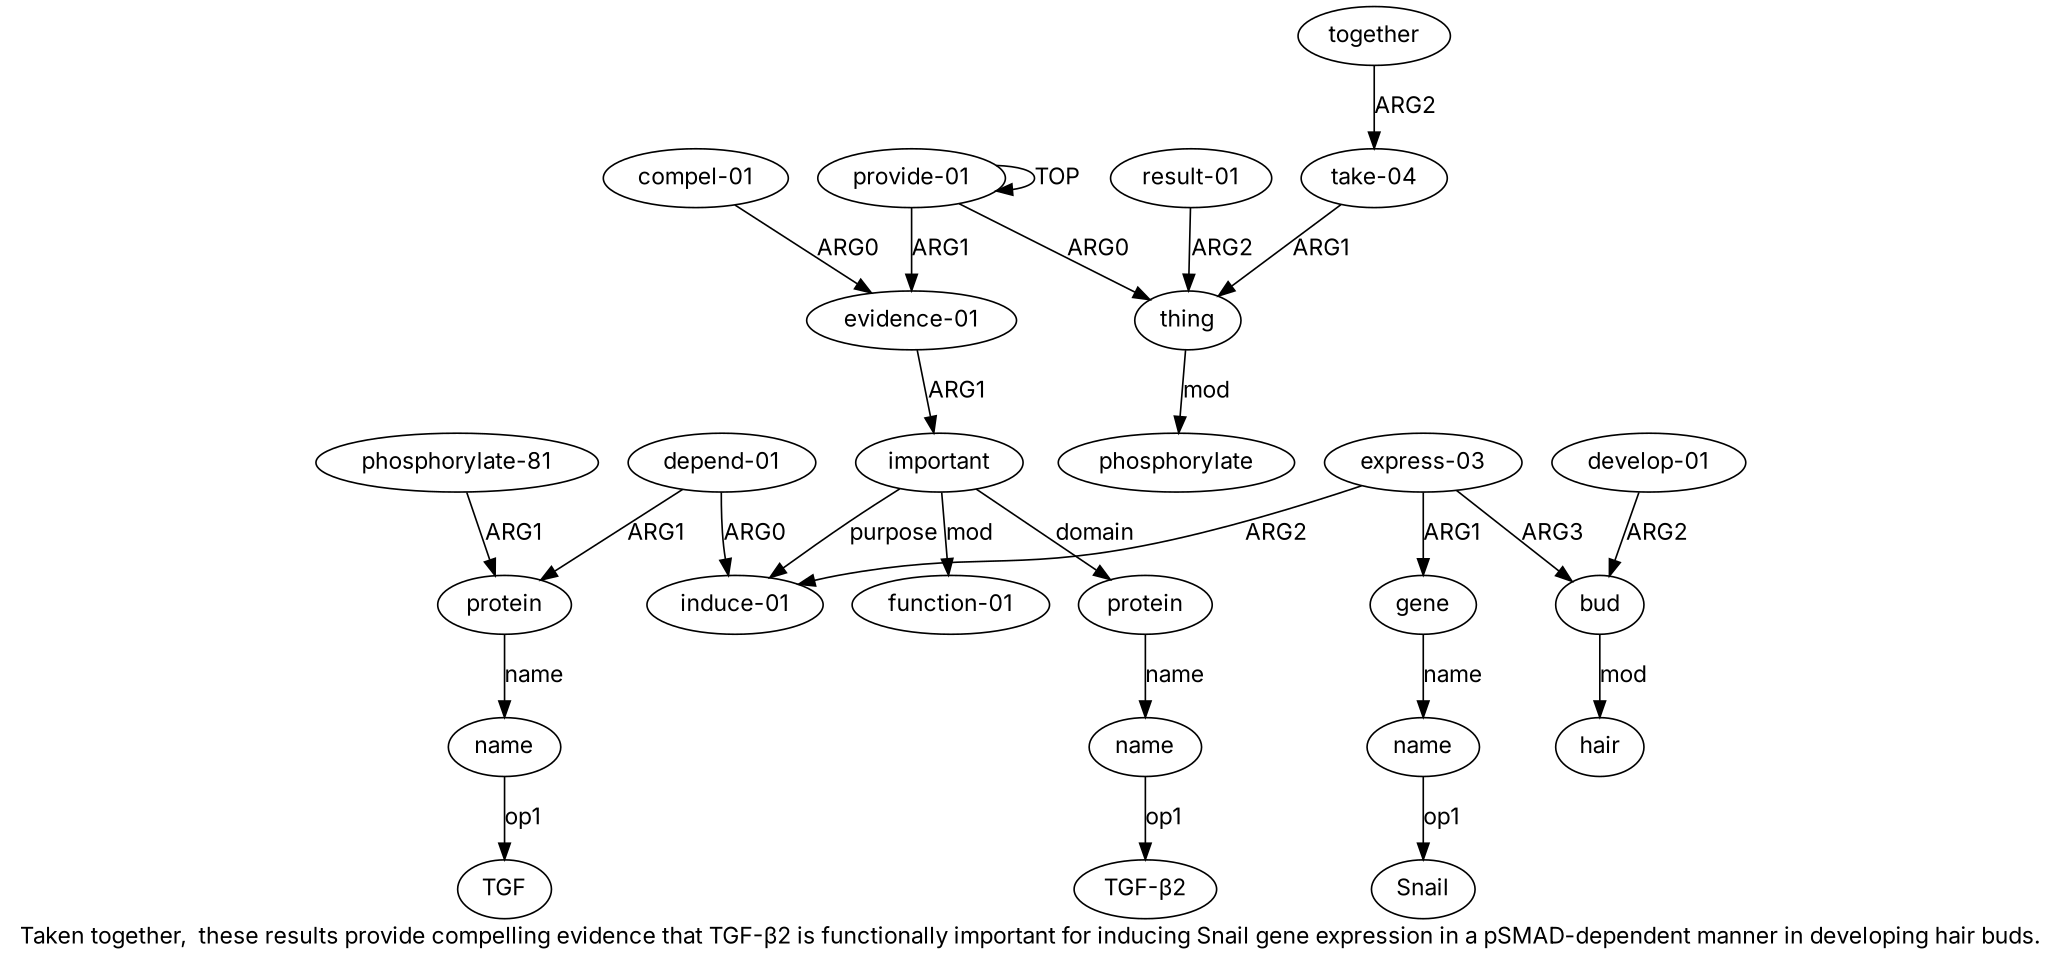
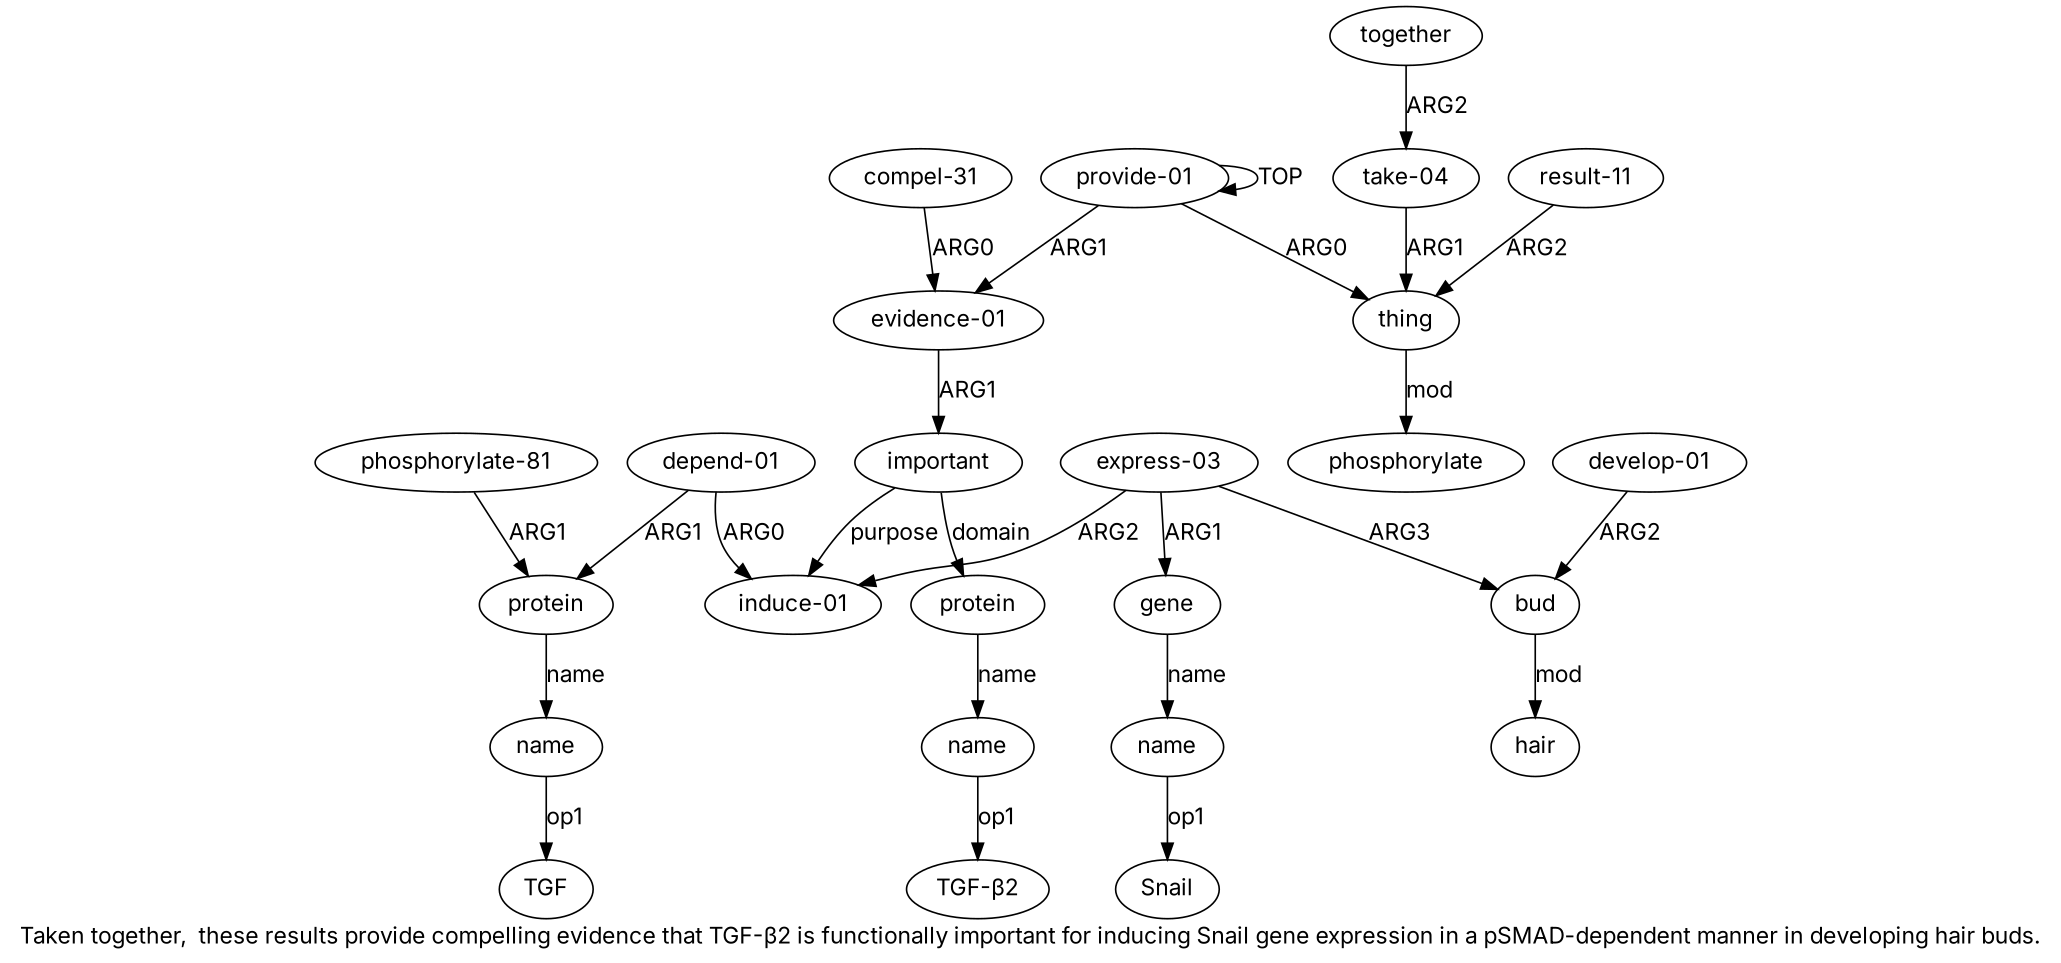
  digraph {
    fontname=Inter
    label="Taken together,  these results provide compelling evidence that TGF-β2 is functionally important for inducing Snail gene expression in a pSMAD-dependent manner in developing hair buds."
    node [color=black fontname=Inter gold_ind=-1 gold_label=name test_ind=-1 test_label=name]
    edge [color=black fontname=Inter gold_label=ARG1 test_label=ARG1]
    n1 [gold_ind=20 label=name test_ind=20]
    n2 [gold_label=SMAD label=TGF test_label=SMAD]
    n3 [gold_ind=21 gold_label="phosphorylate-01" label="phosphorylate-81" test_ind=21 test_label="phosphorylate-01"]
    n4 [gold_ind=19 gold_label=protein label=protein test_ind=19 test_label=protein]
-   n5 [gold_ind=22 gold_label="compel-01" label="compel-01" test_ind=22 test_label="compel-01"]
+   n5 [gold_ind=22 gold_label="compel-01" label="compel-31" test_ind=22 test_label="compel-01"]
    n6 [gold_ind=6 gold_label="evidence-01" label="evidence-01" test_ind=6 test_label="evidence-01"]
    n7 [gold_ind=7 gold_label=important label=important test_ind=7 test_label=important]
    n8 [gold_ind=11 gold_label="induce-01" label="induce-01" test_ind=11 test_label="induce-01"]
-   n9 [gold_ind=10 gold_label="function-01" label="function-01" test_ind=10 test_label="function-01"]
    n10 [gold_ind=8 gold_label=protein label=protein test_ind=8 test_label=protein]
    n11 [gold_label="TGF-β2" label="TGF-β2" test_label="TGF-β2"]
    n12 [gold_ind=15 gold_label=bud label=bud test_ind=15 test_label=bud]
    n13 [gold_ind=16 gold_label=hair label=hair test_ind=16 test_label=hair]
    n14 [gold_ind=14 label=name test_ind=14]
    n15 [gold_label=Snail label=Snail test_label=Snail]
    n16 [gold_ind=17 gold_label="develop-01" label="develop-01" test_ind=17 test_label="develop-01"]
    n17 [gold_ind=12 gold_label="express-03" label="express-03" test_ind=12 test_label="express-03"]
    n18 [gold_ind=13 gold_label=gene label=gene test_ind=13 test_label=gene]
    n19 [gold_ind=18 gold_label="depend-01" label="depend-01" test_ind=18 test_label="depend-01"]
    n20 [gold_ind=1 gold_label=thing label=thing test_ind=1 test_label=thing]
    n21 [gold_ind=2 gold_label=this label=phosphorylate test_ind=2 test_label=this]
    n22 [gold_ind=0 gold_label="provide-01" label="provide-01" test_ind=0 test_label="provide-01"]
-   n23 [gold_ind=3 gold_label="result-01" label="result-01" test_ind=3 test_label="result-01"]
+   n23 [gold_ind=3 gold_label="result-01" label="result-11" test_ind=3 test_label="result-01"]
    n24 [gold_ind=5 gold_label=together label=together test_ind=5 test_label=together]
    n25 [gold_ind=4 gold_label="take-04" label="take-04" test_ind=4 test_label="take-04"]
    n26 [gold_ind=9 label=name test_ind=9]
    n1 -> n2 [gold_label=op1 label=op1 test_label=op1]
    n3 -> n4 [label=ARG1]
    n4 -> n1 [gold_label=name label=name test_label=name]
    n5 -> n6 [gold_label=ARG0 label=ARG0 test_label=ARG0]
    n6 -> n7 [label=ARG1]
    n7 -> n8 [gold_label=purpose label=purpose test_label=purpose]
-   n7 -> n9 [gold_label=mod label=mod test_label=mod]
    n7 -> n10 [gold_label=domain label=domain test_label=domain]
    n10 -> n26 [gold_label=name label=name test_label=name]
    n12 -> n13 [gold_label=mod label=mod test_label=mod]
    n14 -> n15 [gold_label=op1 label=op1 test_label=op1]
    n16 -> n12 [gold_label=ARG2 label=ARG2 test_label=ARG2]
    n17 -> n8 [gold_label=ARG2 label=ARG2 test_label=ARG2]
    n17 -> n12 [gold_label=ARG3 label=ARG3 test_label=ARG3]
    n17 -> n18 [label=ARG1]
    n18 -> n14 [gold_label=name label=name test_label=name]
    n19 -> n4 [label=ARG1]
    n19 -> n8 [gold_label=ARG0 label=ARG0 test_label=ARG0]
    n20 -> n21 [gold_label=mod label=mod test_label=mod]
    n22 -> n6 [label=ARG1]
    n22 -> n20 [gold_label=ARG0 label=ARG0 test_label=ARG0]
    n22 -> n22 [gold_label=TOP label=TOP test_label=TOP]
    n23 -> n20 [gold_label=ARG2 label=ARG2 test_label=ARG2]
    n24 -> n25 [gold_label=ARG2 label=ARG2 test_label=ARG2]
    n25 -> n20 [label=ARG1]
    n26 -> n11 [gold_label=op1 label=op1 test_label=op1]
  }
